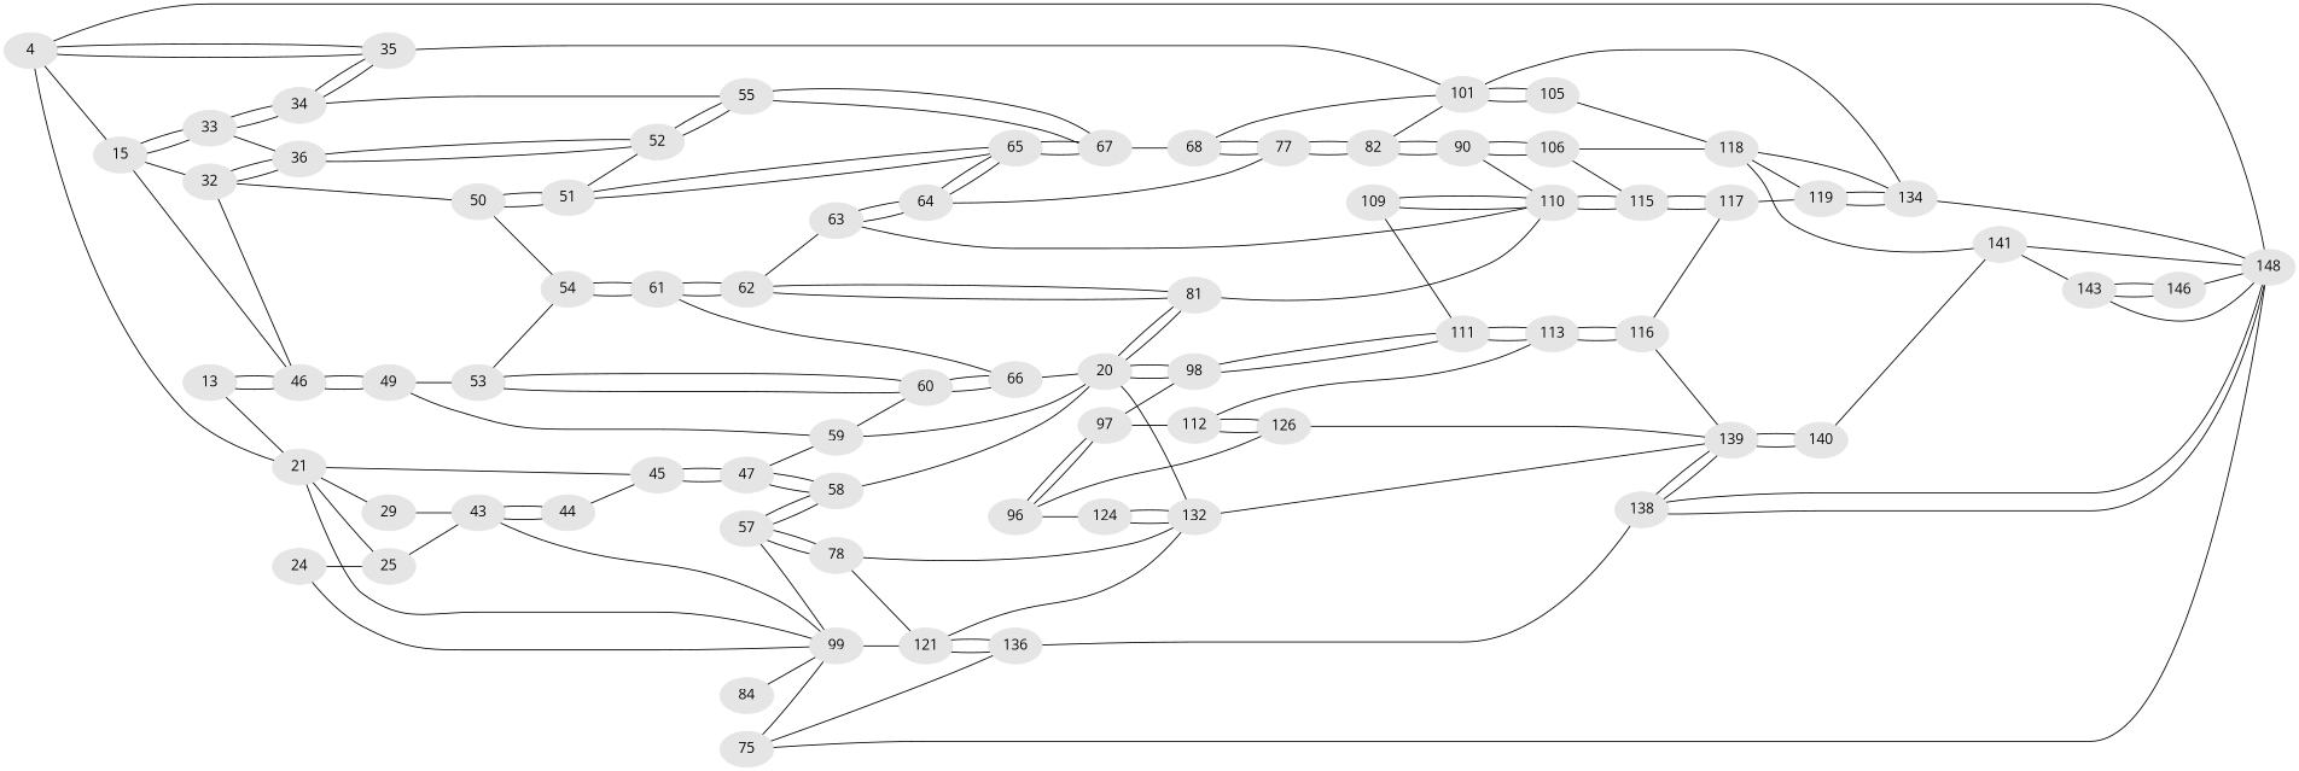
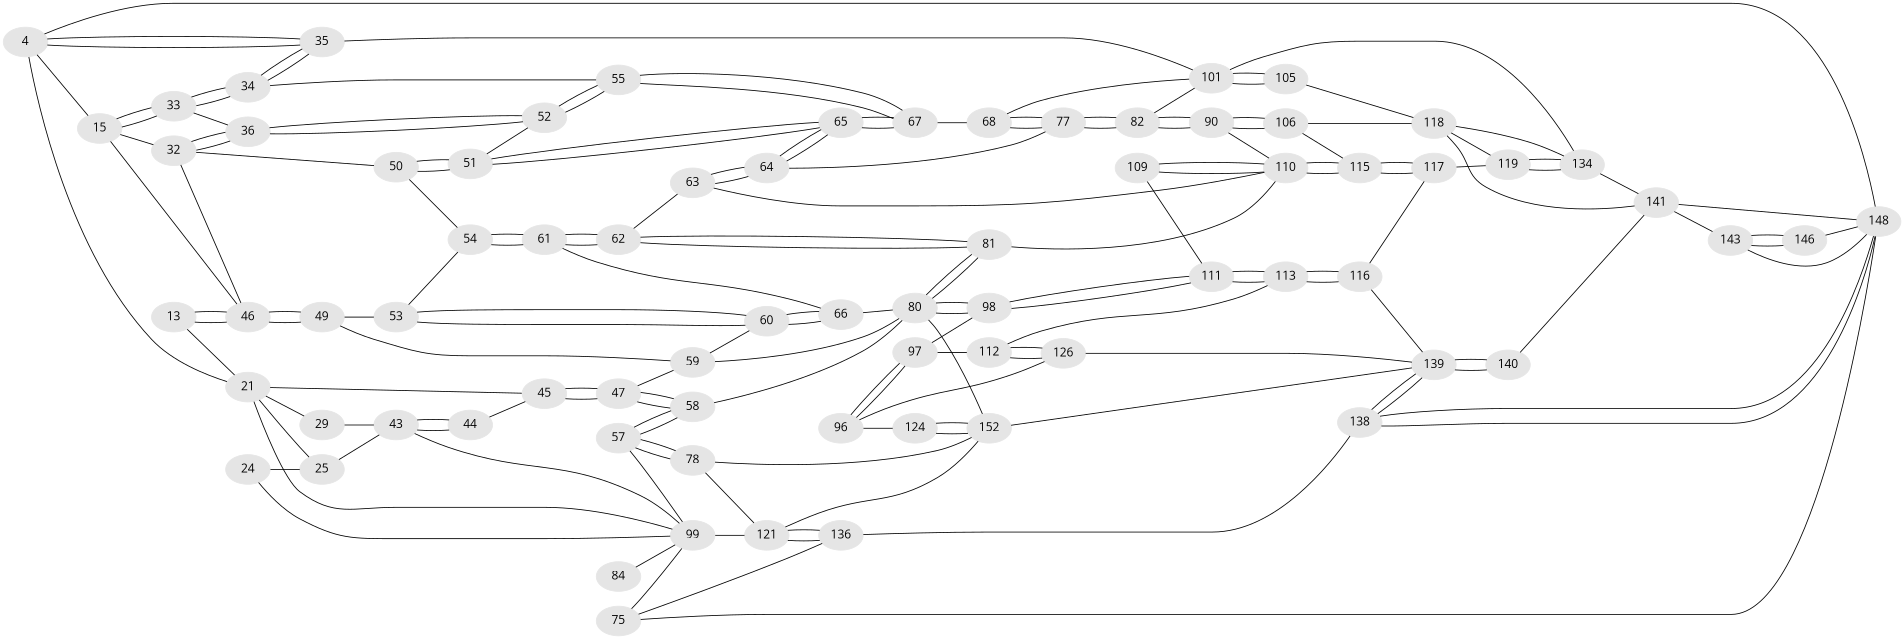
  graph {
    fontname="Open Sans"
    rankdir=LR
    node [color=gray90 fontname="Open Sans" style=filled]
    edge [fontname="Open Sans"]
    4 [super="+3"]
    15 [super="+5+14"]
    21 [super="+18+10+12"]
    35
    148 [super="+147+104"]
    46 [super="+30+9"]
    32 [super="+31"]
    33
    25 [super="+20"]
    29 [super="+26+27"]
    45
    99 [super="+85+87"]
    101 [super="+70+69+83"]
    13 [super="+7"]
    49
    36
    50
    34
    43 [super="+39+42+28"]
    47
    121 [super="+120"]
    24
    44
    52
    51
    54
    55
    67
    105
    134 [super="+114"]
    58
    59 [super="+48"]
    53
-   80 [super="+73+72+71" label=20]
+   80 [super="+73+72+71"]
    60
    65
    61
    66
    62
    68
    57
    78
-   132 [super="+122+123+94"]
+   132 [super="+122+123+94" label=152]
    81
    98
    63
    64
    110 [super="+89+88+91"]
    77
    115
    82
    75
    136 [super="+125"]
    138 [super="+137"]
    90
    139 [super="+133+127+128"]
    111
    106
    84
    118 [super="+108"]
    96
    97
    124 [super="+95"]
    126
    112
    113
    141 [super="+130+131"]
    119
    117
    109
    116
    140
    143 [super="+142"]
    146
    4 -- 15
    4 -- 21 [weight=2]
    4 -- 35
    4 -- 35
    4 -- 148 [weight=2]
    15 -- 46 [weight=2]
    15 -- 32
    15 -- 33
    15 -- 33
    21 -- 25
    21 -- 29 [weight=2]
    21 -- 45
    21 -- 99
    35 -- 101
    46 -- 49
    46 -- 49
    32 -- 46
    32 -- 36
    32 -- 36
    32 -- 50
    33 -- 36
    33 -- 34
    33 -- 34
    25 -- 43
    29 -- 43 [weight=3]
    45 -- 47
    45 -- 47
    99 -- 121 [weight=2]
    101 -- 105 [weight=2]
    101 -- 105
    101 -- 134
    13 -- 21 [weight=2]
    13 -- 46 [weight=2]
    13 -- 46
    49 -- 59
    49 -- 53
    36 -- 52
    36 -- 52
    50 -- 51
    50 -- 51
    50 -- 54
    34 -- 35
    34 -- 35
    34 -- 55
    43 -- 99 [weight=2]
    43 -- 44 [weight=2]
    43 -- 44
    47 -- 58
    47 -- 58
    47 -- 59
    121 -- 132 [weight=2]
    121 -- 136 [weight=2]
    121 -- 136
    24 -- 25 [weight=2]
    24 -- 99
    44 -- 45
    52 -- 55
    52 -- 55
    51 -- 52
    51 -- 65
    51 -- 65
    54 -- 61
    54 -- 61
    55 -- 67
    55 -- 67
    67 -- 68
    105 -- 118
-   134 -- 148 [weight=2]
+   134 -- 141 [weight=2]
    58 -- 80
    59 -- 80
    59 -- 60
    53 -- 54
    53 -- 60
    53 -- 60
    80 -- 132
    80 -- 81
    80 -- 81
    80 -- 98
    80 -- 98
    60 -- 66
    60 -- 66
    65 -- 67
    65 -- 67
    61 -- 66
    61 -- 62
    61 -- 62
    66 -- 80
    62 -- 81
    62 -- 81
    62 -- 63
    68 -- 101
    68 -- 77
    68 -- 77
    57 -- 99
    57 -- 58
    57 -- 58
    57 -- 78
    57 -- 78
    78 -- 121
    78 -- 132
    132 -- 139
    81 -- 110
    98 -- 111
    98 -- 111
    63 -- 64
    63 -- 64
    63 -- 110
    64 -- 65
    64 -- 65
    64 -- 77
    110 -- 115
    110 -- 115
    77 -- 82
    77 -- 82
    115 -- 117
    115 -- 117
    82 -- 101
    82 -- 90
    82 -- 90
    75 -- 148
    75 -- 99
    75 -- 136
    136 -- 138
    138 -- 148 [weight=2]
    138 -- 148
    138 -- 139
    138 -- 139
    90 -- 110
    90 -- 106
    90 -- 106
    139 -- 140 [weight=2]
    139 -- 140
    111 -- 113
    111 -- 113
    106 -- 115
    106 -- 118
    84 -- 99 [weight=3]
    118 -- 134
    118 -- 141
    118 -- 119
    96 -- 97
    96 -- 97
    96 -- 124
    96 -- 126
    97 -- 98
    97 -- 112
    124 -- 132 [weight=3]
    124 -- 132
    126 -- 139
    112 -- 126
    112 -- 126
    112 -- 113
    113 -- 116
    113 -- 116
    141 -- 148 [weight=2]
    141 -- 143
    119 -- 134 [weight=2]
    119 -- 134
    117 -- 119
    109 -- 110 [weight=2]
    109 -- 110
    109 -- 111
    116 -- 139
    116 -- 117
    140 -- 141
    143 -- 148
    143 -- 146 [weight=2]
    143 -- 146
    146 -- 148
  }
